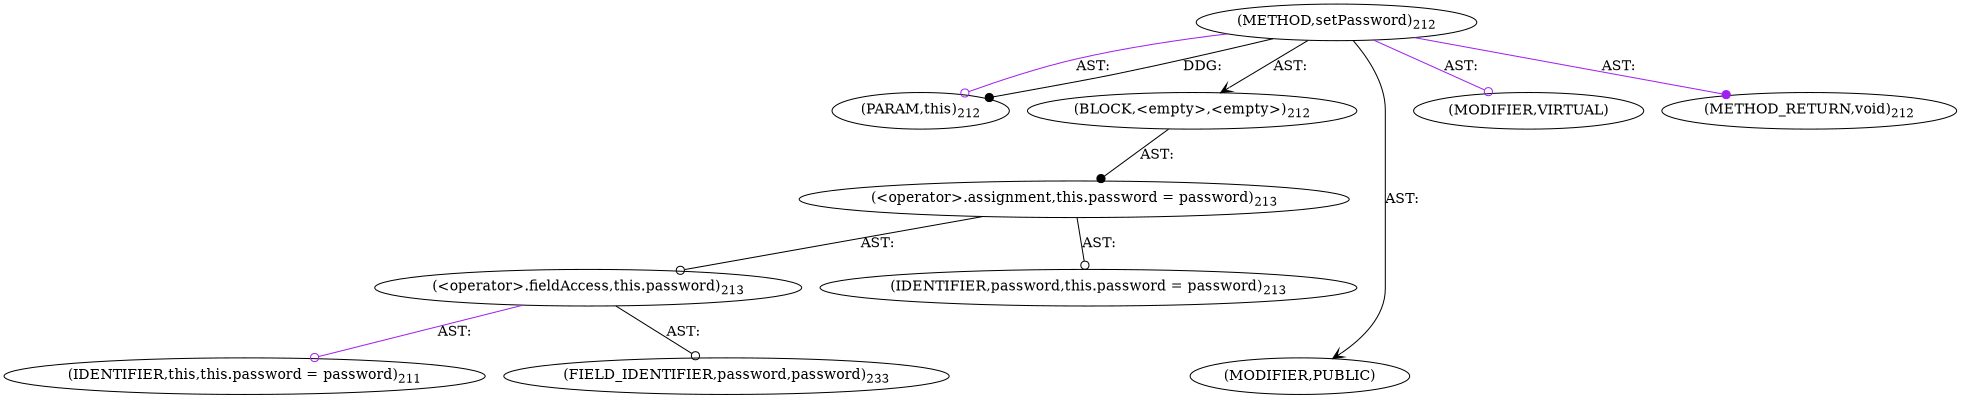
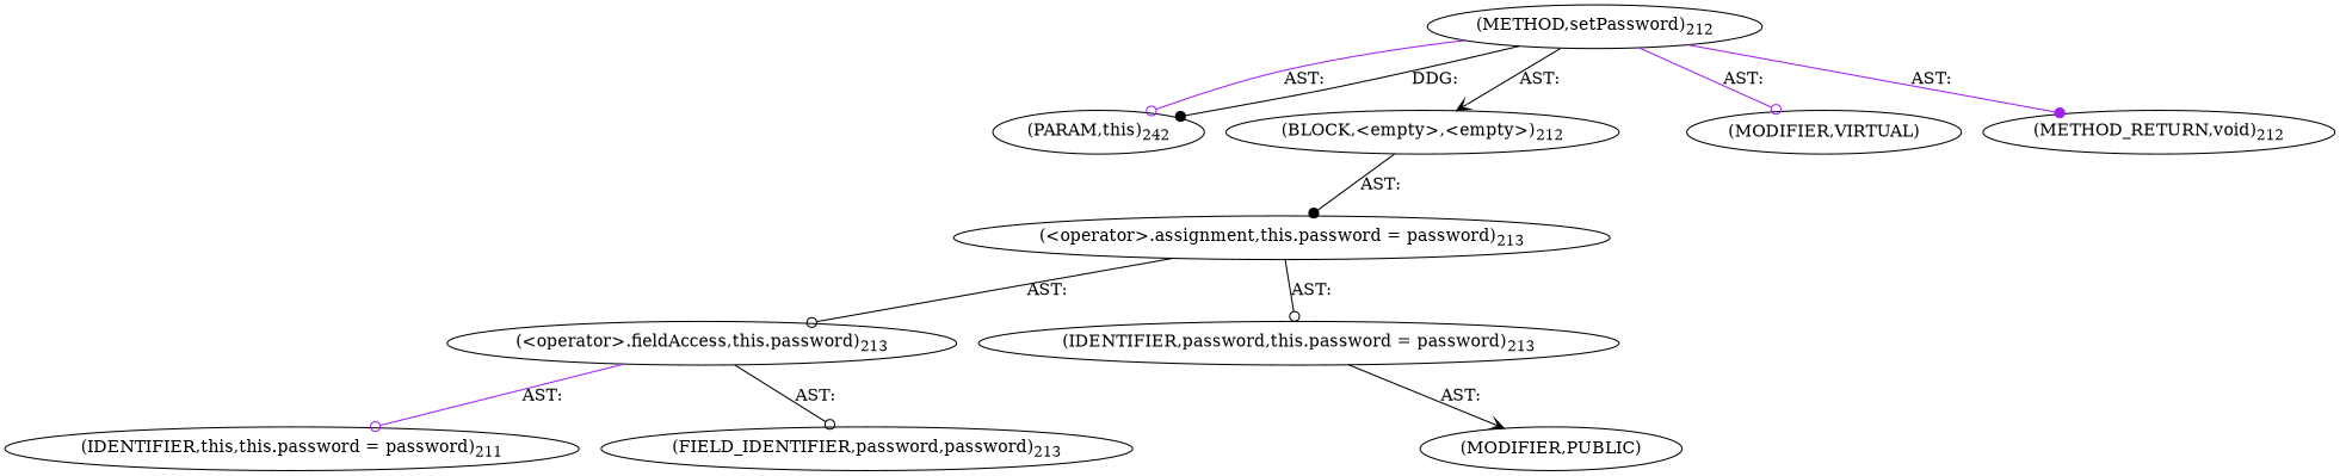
  digraph {
    edge [arrowhead=odot color=black]
    n1 [label=<(METHOD,setPassword)<SUB>212</SUB>>]
-   n2 [label=<(PARAM,this)<SUB>212</SUB>>]
+   n2 [label=<(PARAM,this)<SUB>242</SUB>>]
    n3 [label=<(BLOCK,&lt;empty&gt;,&lt;empty&gt;)<SUB>212</SUB>>]
    n4 [label=<(MODIFIER,PUBLIC)>]
    n5 [label=<(MODIFIER,VIRTUAL)>]
    n6 [label=<(METHOD_RETURN,void)<SUB>212</SUB>>]
    n7 [label=<(&lt;operator&gt;.assignment,this.password = password)<SUB>213</SUB>>]
    n8 [label=<(&lt;operator&gt;.fieldAccess,this.password)<SUB>213</SUB>>]
    n9 [label=<(IDENTIFIER,password,this.password = password)<SUB>213</SUB>>]
    n10 [label=<(IDENTIFIER,this,this.password = password)<SUB>211</SUB>>]
-   n11 [label=<(FIELD_IDENTIFIER,password,password)<SUB>233</SUB>>]
+   n11 [label=<(FIELD_IDENTIFIER,password,password)<SUB>213</SUB>>]
    n1 -> n2 [color=purple label="AST: "]
    n1 -> n2 [arrowhead=dot label="DDG: "]
    n1 -> n3 [arrowhead=vee label="AST: "]
-   n1 -> n4 [arrowhead=vee label="AST: "]
+   n9 -> n4 [arrowhead=vee label="AST: "]
    n1 -> n5 [color=purple label="AST: "]
    n1 -> n6 [arrowhead=dot color=purple label="AST: "]
    n3 -> n7 [arrowhead=dot label="AST: "]
    n7 -> n8 [label="AST: "]
    n7 -> n9 [label="AST: "]
    n8 -> n10 [color=purple label="AST: "]
    n8 -> n11 [label="AST: "]
  }
